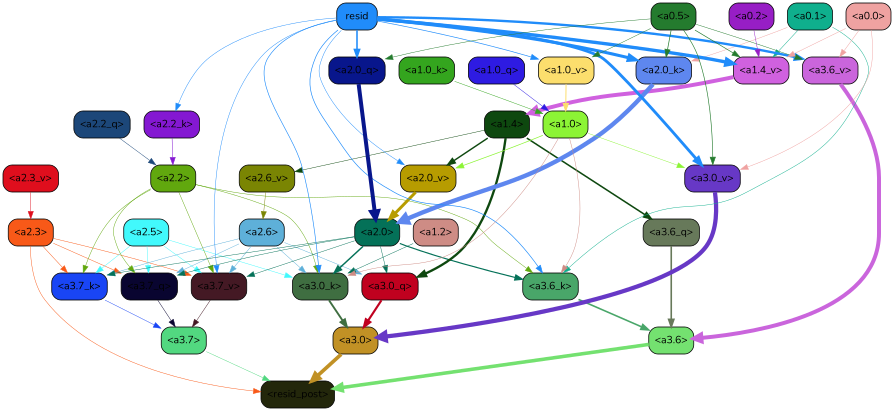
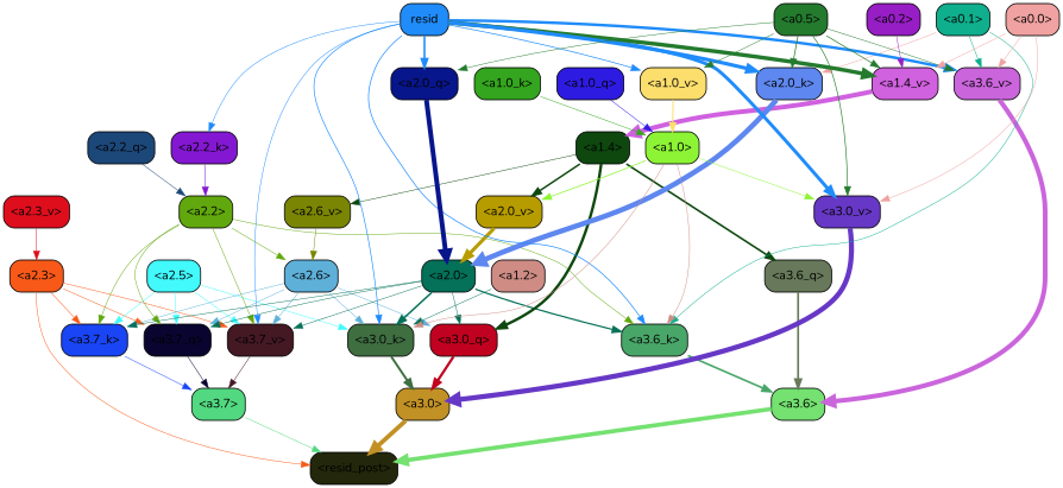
  strict digraph {
    fontname=Nunito
    splines=true
    node [color=black fontname=Nunito shape=box style="filled, rounded"]
    edge [color="#208cfa" fontname=Nunito penwidth=0.6]
    "<a3.7>" [fillcolor="#52d880"]
    "<resid_post>" [fillcolor="#23270b"]
    "<a3.6>" [fillcolor="#74e170"]
    "<a3.0>" [fillcolor="#c19125"]
    "<a2.3>" [fillcolor="#f85918"]
    "<a3.7_q>" [fillcolor="#090530"]
    "<a3.7_k>" [fillcolor="#1945f5"]
    "<a3.7_v>" [fillcolor="#441924"]
    "<a3.6_q>" [fillcolor="#67795a"]
    "<a3.0_q>" [fillcolor="#c0011f"]
    "<a3.6_k>" [fillcolor="#49a669"]
    "<a3.0_k>" [fillcolor="#3f6e41"]
    "<a3.6_v>" [fillcolor="#ca65dc"]
    "<a3.0_v>" [fillcolor="#6738c6"]
    "<a2.6>" [fillcolor="#5eb0d9"]
    "<a2.5>" [fillcolor="#42f9fc"]
    "<a2.2>" [fillcolor="#61a80e"]
    "<a2.0>" [fillcolor="#047158"]
    "<a1.4>" [fillcolor="#0e480f"]
    "<a2.6_v>" [fillcolor="#7a8503"]
    "<a2.0_v>" [fillcolor="#b79c00"]
    "<a1.2>" [fillcolor="#ce8c85"]
    "<a0.1>" [fillcolor="#0faf8d"]
    "<a1.4_v>" [fillcolor="#d061df"]
    "<a2.0_k>" [fillcolor="#5e87ef"]
    n26 [fillcolor="#208cfa" label=resid]
    "<a2.0_q>" [fillcolor="#08168c"]
    "<a2.2_k>" [fillcolor="#8418d2"]
    "<a1.0_v>" [fillcolor="#fcde6d"]
    "<a1.0>" [fillcolor="#8cf435"]
    "<a0.5>" [fillcolor="#247b2e"]
    "<a0.0>" [fillcolor="#efa2a1"]
    "<a2.2_q>" [fillcolor="#1c4779"]
    "<a2.3_v>" [fillcolor="#df0e1d"]
    "<a1.0_q>" [fillcolor="#2e1be2"]
    "<a1.0_k>" [fillcolor="#34a51e"]
    "<a0.2>" [fillcolor="#971ec5"]
    "<a3.7>" -> "<resid_post>" [color="#52d880"]
    "<a3.6>" -> "<resid_post>" [color="#74e170" penwidth=4.751592040061951]
    "<a3.0>" -> "<resid_post>" [color="#c19125" penwidth=4.904066681861877]
    "<a2.3>" -> "<resid_post>" [color="#f85918"]
    "<a2.3>" -> "<a3.7_q>" [color="#f85918"]
    "<a2.3>" -> "<a3.7_k>" [color="#f85918" penwidth=0.6069068089127541]
    "<a2.3>" -> "<a3.7_v>" [color="#f85918"]
    "<a3.7_q>" -> "<a3.7>" [color="#090530"]
    "<a3.7_k>" -> "<a3.7>" [color="#1945f5"]
    "<a3.7_v>" -> "<a3.7>" [color="#441924"]
    "<a3.6_q>" -> "<a3.6>" [color="#67795a" penwidth=2.160832464694977]
    "<a3.0_q>" -> "<a3.0>" [color="#c0011f" penwidth=2.870753765106201]
    "<a3.6_k>" -> "<a3.6>" [color="#49a669" penwidth=2.13908451795578]
    "<a3.0_k>" -> "<a3.0>" [color="#3f6e41" penwidth=2.520303964614868]
    "<a3.6_v>" -> "<a3.6>" [color="#ca65dc" penwidth=5.297133803367615]
    "<a3.0_v>" -> "<a3.0>" [color="#6738c6" penwidth=5.680712580680847]
    "<a2.6>" -> "<a3.7_q>" [color="#5eb0d9"]
    "<a2.6>" -> "<a3.7_k>" [color="#5eb0d9"]
    "<a2.6>" -> "<a3.7_v>" [color="#5eb0d9"]
    "<a2.6>" -> "<a3.0_q>" [color="#5eb0d9"]
    "<a2.6>" -> "<a3.0_k>" [color="#5eb0d9"]
    "<a2.5>" -> "<a3.7_q>" [color="#42f9fc"]
    "<a2.5>" -> "<a3.7_k>" [color="#42f9fc"]
    "<a2.5>" -> "<a3.7_v>" [color="#42f9fc"]
    "<a2.5>" -> "<a3.0_k>" [color="#42f9fc"]
    "<a2.2>" -> "<a3.7_q>" [color="#61a80e"]
    "<a2.2>" -> "<a3.7_k>" [color="#61a80e"]
    "<a2.2>" -> "<a3.7_v>" [color="#61a80e"]
    "<a2.2>" -> "<a3.6_k>" [color="#61a80e"]
-   "<a2.2>" -> "<a3.0_k>" [color="#61a80e"]
+   "<a2.2>" -> "<a2.6>" [color="#61a80e"]
    "<a2.0>" -> "<a3.7_q>" [color="#047158"]
    "<a2.0>" -> "<a3.7_k>" [color="#047158"]
    "<a2.0>" -> "<a3.7_v>" [color="#047158"]
    "<a2.0>" -> "<a3.0_q>" [color="#047158"]
    "<a2.0>" -> "<a3.6_k>" [color="#047158" penwidth=1.564806342124939]
    "<a2.0>" -> "<a3.0_k>" [color="#047158" penwidth=1.9353990852832794]
    "<a1.4>" -> "<a3.6_q>" [color="#0e480f" penwidth=2.0727532356977463]
    "<a1.4>" -> "<a3.0_q>" [color="#0e480f" penwidth=3.1279823780059814]
    "<a1.4>" -> "<a2.6_v>" [color="#0e480f"]
    "<a1.4>" -> "<a2.0_v>" [color="#0e480f" penwidth=1.9170897603034973]
    "<a2.6_v>" -> "<a2.6>" [color="#7a8503"]
    "<a2.0_v>" -> "<a2.0>" [color="#b79c00" penwidth=3.9621697664260864]
    "<a1.2>" -> "<a3.0_k>" [color="#047158"]
    "<a0.1>" -> "<a3.6_k>" [color="#0faf8d"]
-   "<a0.1>" -> "<a1.4_v>" [color="#0faf8d" penwidth=0.6202214732766151]
+   "<a0.1>" -> "<a3.6_v>" [color="#0faf8d" penwidth=0.6202214732766151]
    "<a0.1>" -> "<a2.0_k>" [color="#efa2a1"]
    "<a1.4_v>" -> "<a1.4>" [color="#d061df" penwidth=5.280138969421387]
    "<a2.0_k>" -> "<a2.0>" [color="#5e87ef" penwidth=5.859246134757996]
    n26 -> "<a3.7_v>"
    n26 -> "<a3.6_k>" [penwidth=0.8915999233722687]
    n26 -> "<a3.0_k>" [penwidth=0.832088902592659]
    n26 -> "<a3.6_v>" [penwidth=3.1840110421180725]
    n26 -> "<a3.0_v>" [penwidth=3.8132747188210487]
-   n26 -> "<a2.0_v>"
-   n26 -> "<a1.4_v>" [penwidth=4.4888065457344055]
+   n26 -> "<a1.4_v>" [color="#247b2e" penwidth=4.4888065457344055]
    n26 -> "<a2.0_k>" [penwidth=4.084526404738426]
    n26 -> "<a2.0_q>" [penwidth=2.084651827812195]
    n26 -> "<a2.2_k>"
    n26 -> "<a1.0_v>" [penwidth=0.8796700537204742]
    "<a2.0_q>" -> "<a2.0>" [color="#08168c" penwidth=5.29856276512146]
    "<a2.2_k>" -> "<a2.2>" [color="#8418d2" penwidth=0.6722683310508728]
    "<a1.0_v>" -> "<a1.0>" [color="#fcde6d" penwidth=1.318962275981903]
    "<a1.0>" -> "<a3.6_k>" [color="#ce8c85"]
    "<a1.0>" -> "<a3.0_k>" [color="#ce8c85"]
    "<a1.0>" -> "<a3.0_v>" [color="#8cf435"]
    "<a1.0>" -> "<a2.0_v>" [color="#8cf435" penwidth=0.9450988052412868]
    "<a0.5>" -> "<a3.6_v>" [color="#247b2e"]
    "<a0.5>" -> "<a3.0_v>" [color="#247b2e" penwidth=0.8331108838319778]
    "<a0.5>" -> "<a1.4_v>" [color="#247b2e" penwidth=0.8757842034101486]
    "<a0.5>" -> "<a2.0_k>" [color="#247b2e" penwidth=0.9412797391414642]
    "<a0.5>" -> "<a2.0_q>" [color="#247b2e"]
    "<a0.5>" -> "<a1.0_v>" [color="#247b2e"]
    "<a0.0>" -> "<a3.6_v>" [color="#efa2a1"]
    "<a0.0>" -> "<a3.0_v>" [color="#efa2a1"]
    "<a0.0>" -> "<a1.4_v>" [color="#efa2a1"]
    "<a2.2_q>" -> "<a2.2>" [color="#1c4779"]
    "<a2.3_v>" -> "<a2.3>" [color="#df0e1d"]
    "<a1.0_q>" -> "<a1.0>" [color="#2e1be2"]
    "<a1.0_k>" -> "<a1.0>" [color="#34a51e"]
    "<a0.2>" -> "<a1.4_v>" [color="#971ec5"]
  }
